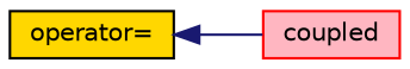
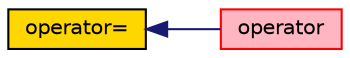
  digraph {
    rankdir=LR
    node [fontname=Helvetica fontsize=10 shape=record style=filled]
    n1 [color=black fillcolor=gold fontcolor=black height=0.2 label="operator=" width=0.4]
-   n2 [color=red height=0.2 label=coupled width=0.4 fillcolor=lightpink]
+   n2 [color=red height=0.2 label=operator width=0.4 fillcolor=lightpink]
    n1 -> n2 [color=midnightblue dir=back fontname=Helvetica fontsize=10 labelfontname=Helvetica labelfontsize=10 style=solid]
  }
